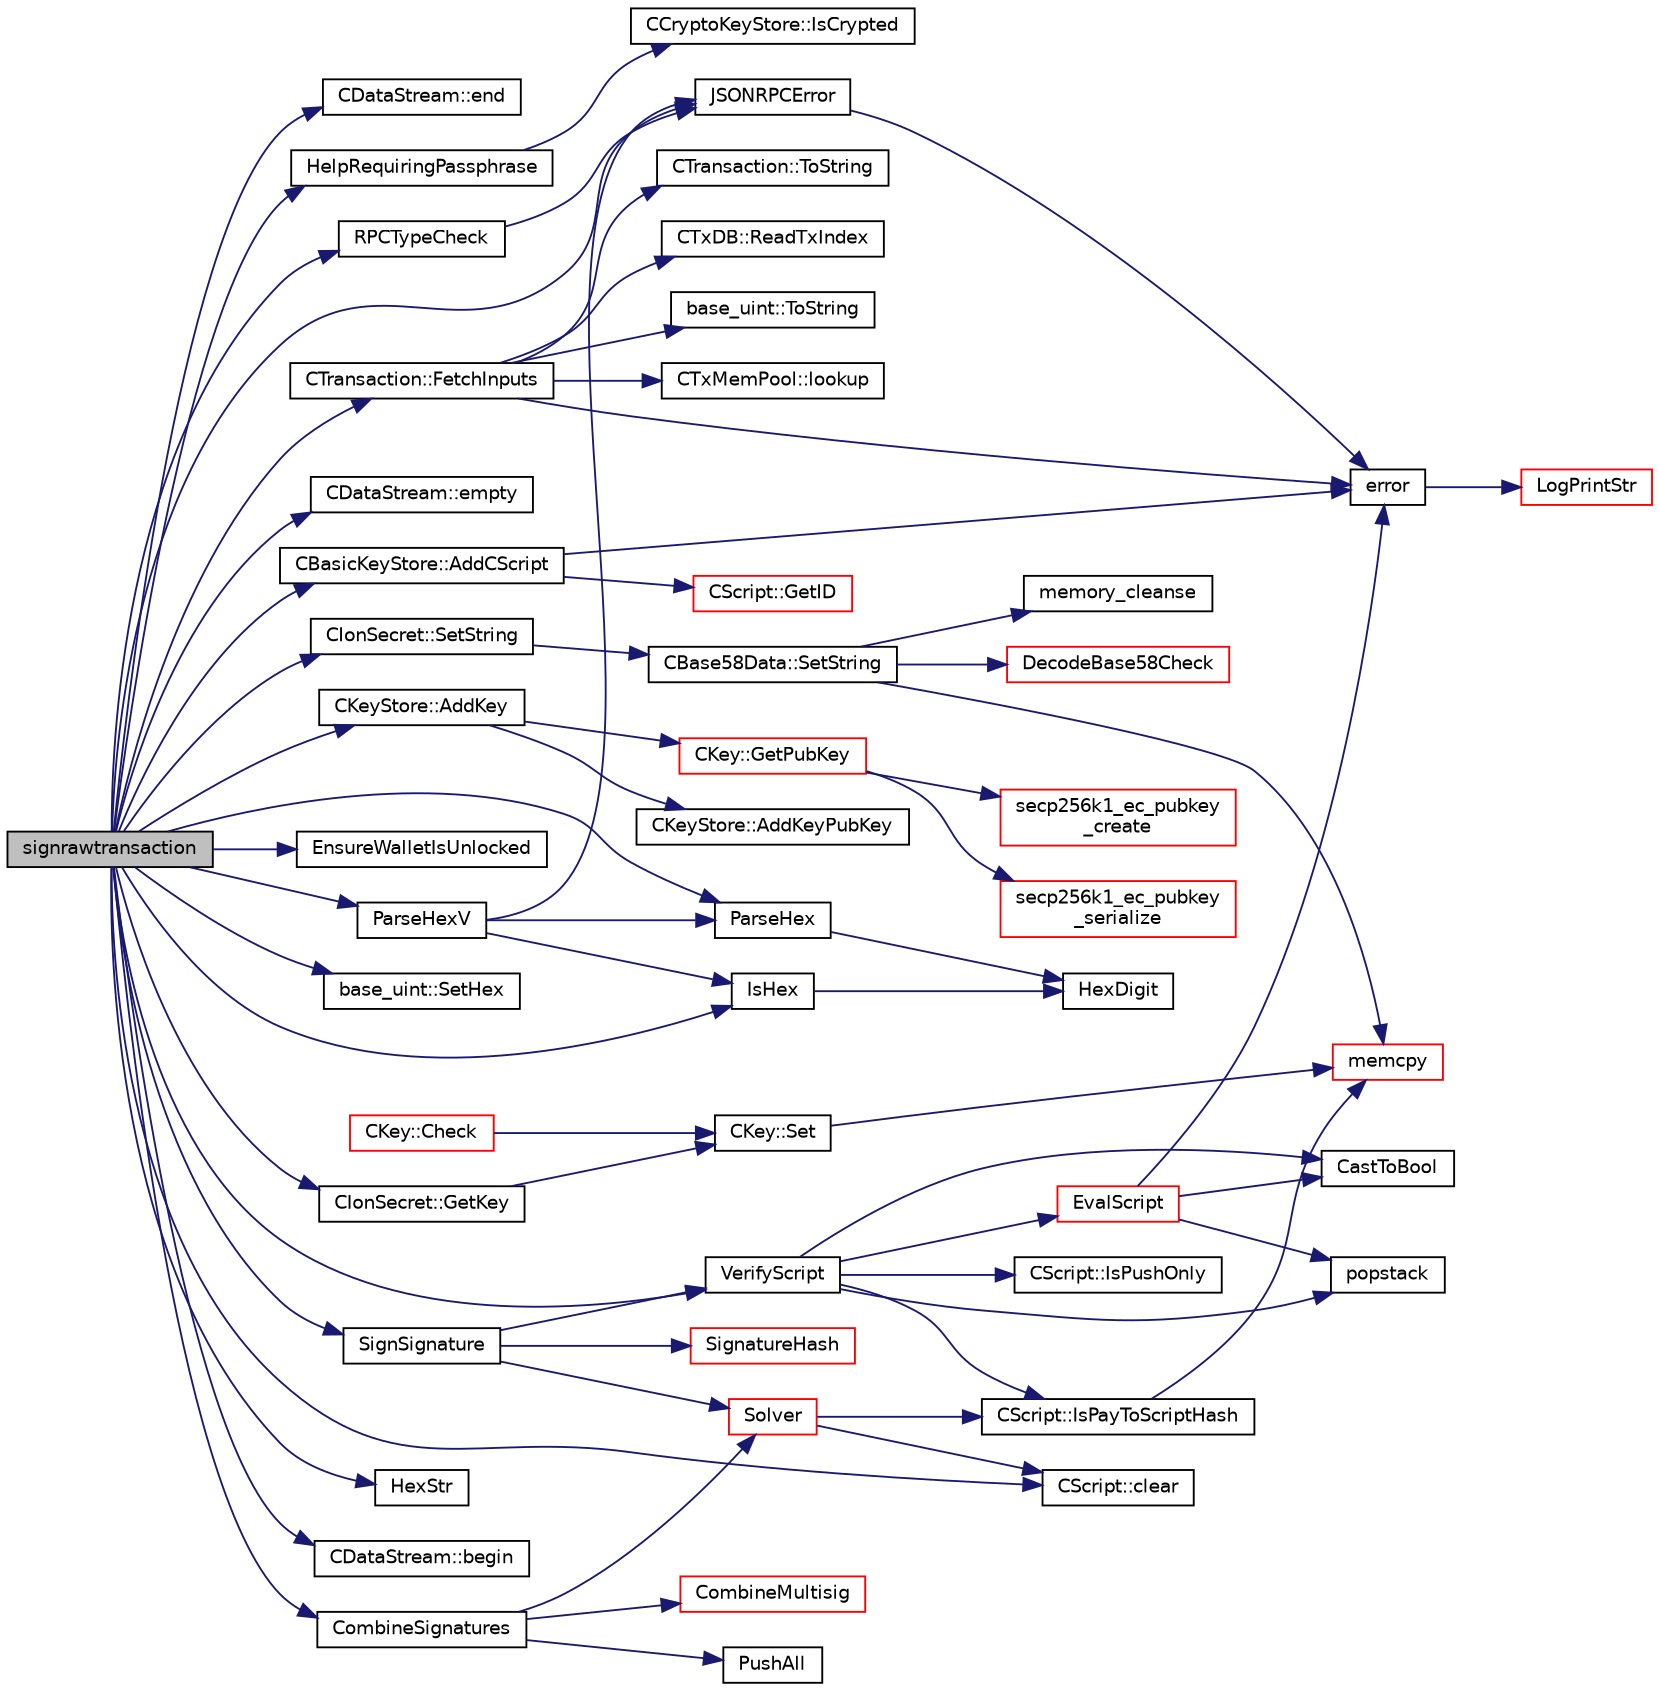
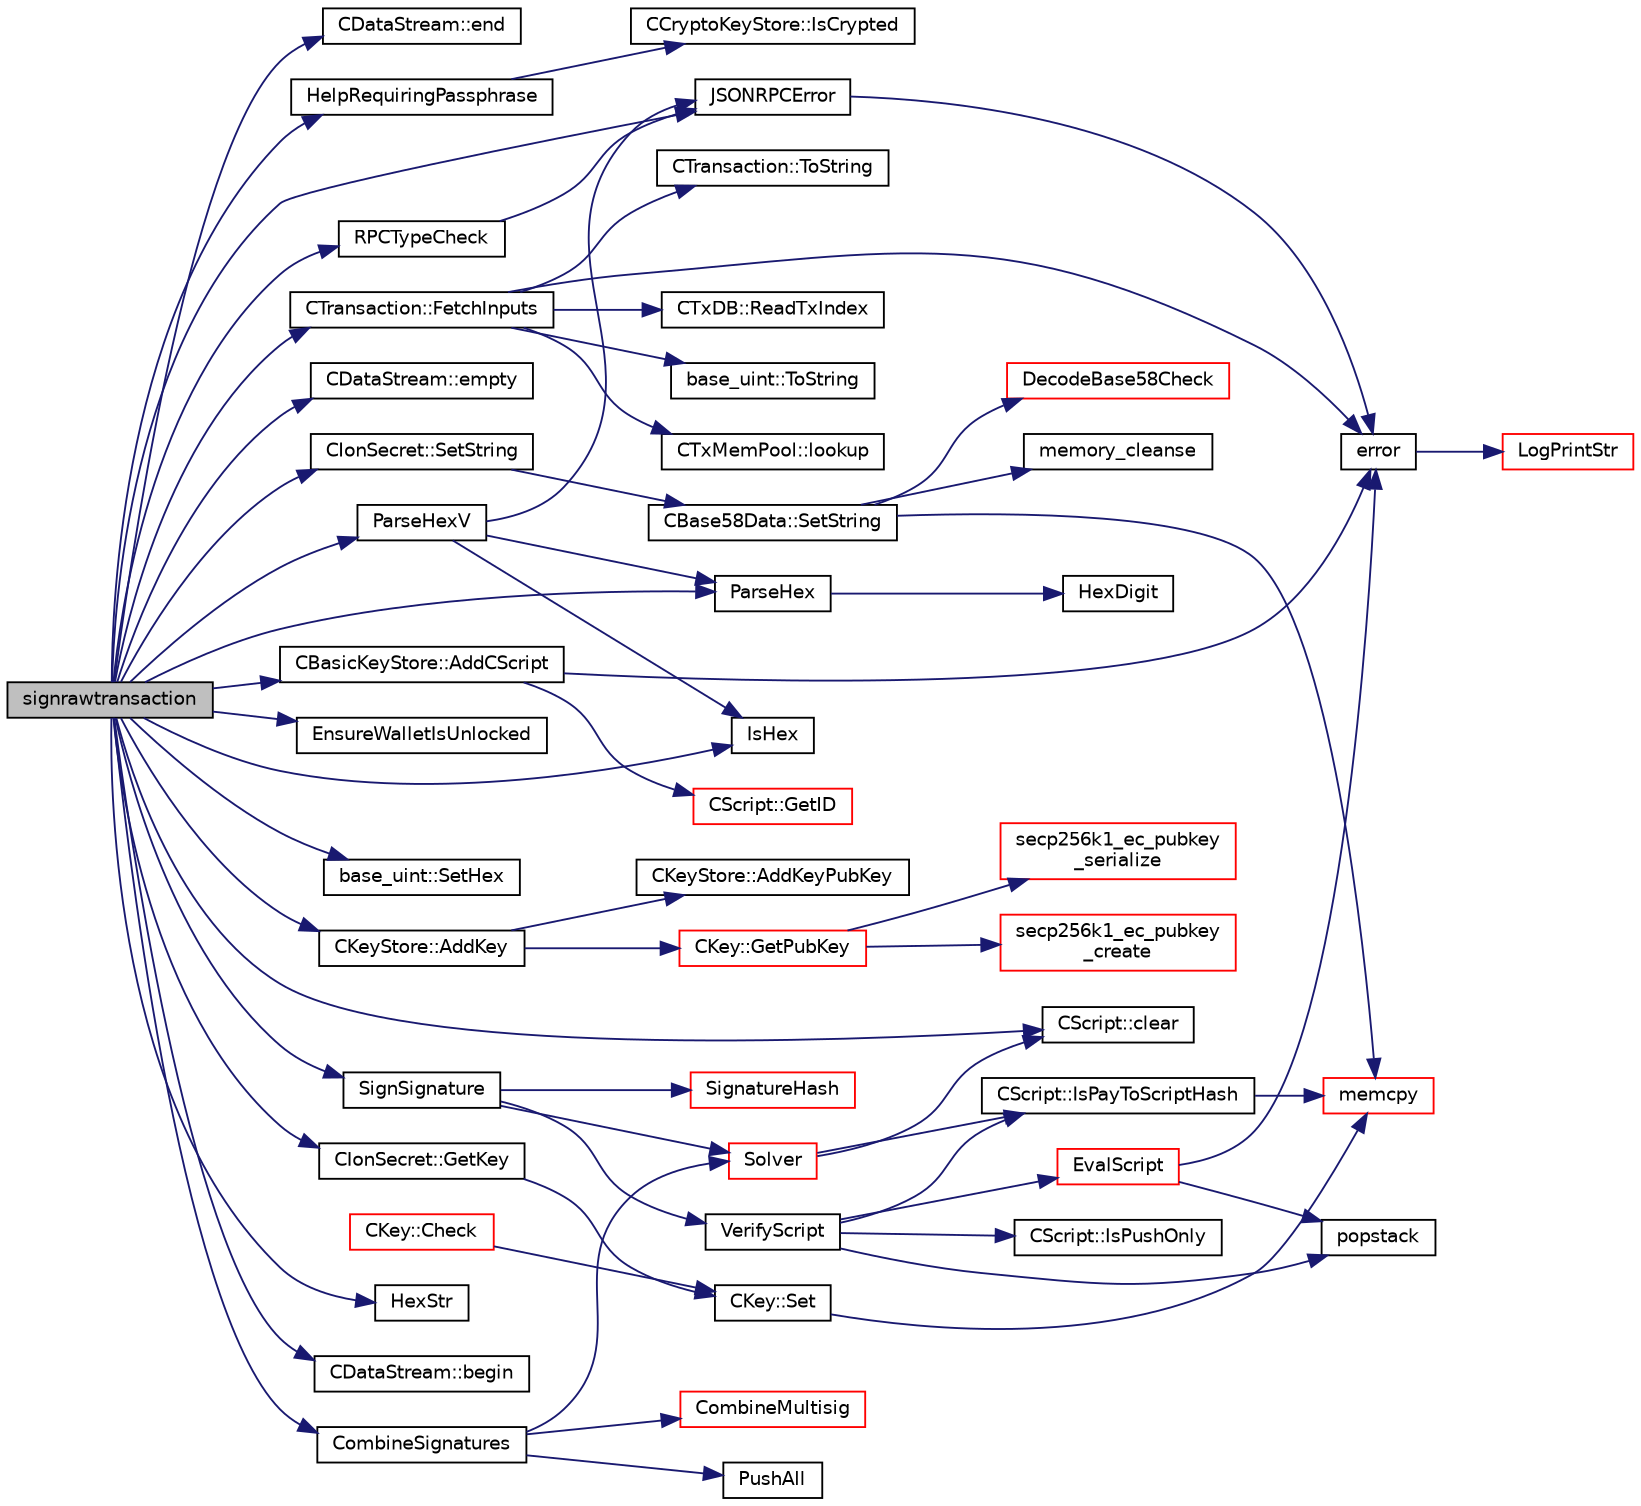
  digraph {
    rankdir=LR
    node [color=black fillcolor=white fontname=Helvetica fontsize=10 shape=record style=filled]
    edge [color=midnightblue fontname=Helvetica fontsize=10 labelfontname=Helvetica labelfontsize=10 style=solid]
    n1 [fillcolor=grey75 fontcolor=black height=0.2 label=signrawtransaction width=0.4]
    n2 [height=0.2 label=HelpRequiringPassphrase width=0.4]
    n3 [height=0.2 label=RPCTypeCheck width=0.4]
    n4 [height=0.2 label=JSONRPCError width=0.4]
    n5 [height=0.2 label=ParseHex width=0.4]
    n6 [height=0.2 label="CDataStream::empty" width=0.4]
    n7 [height=0.2 label="CTransaction::FetchInputs" width=0.4]
    n8 [height=0.2 label="CIonSecret::SetString" width=0.4]
    n9 [height=0.2 label="CIonSecret::GetKey" width=0.4]
    n10 [height=0.2 label="CKeyStore::AddKey" width=0.4]
    n11 [height=0.2 label=EnsureWalletIsUnlocked width=0.4]
    n12 [height=0.2 label=IsHex width=0.4]
    n13 [height=0.2 label="base_uint::SetHex" width=0.4]
    n14 [height=0.2 label=ParseHexV width=0.4]
    n15 [height=0.2 label="CBasicKeyStore::AddCScript" width=0.4]
    n16 [height=0.2 label="CScript::clear" width=0.4]
    n17 [height=0.2 label=SignSignature width=0.4]
    n18 [height=0.2 label=VerifyScript width=0.4]
    n19 [height=0.2 label=CombineSignatures width=0.4]
    n20 [height=0.2 label=HexStr width=0.4]
    n21 [height=0.2 label="CDataStream::begin" width=0.4]
    n22 [height=0.2 label="CDataStream::end" width=0.4]
    n23 [height=0.2 label="CCryptoKeyStore::IsCrypted" width=0.4]
    n24 [height=0.2 label=error width=0.4]
    n25 [height=0.2 label=HexDigit width=0.4]
    n26 [height=0.2 label="CTxDB::ReadTxIndex" width=0.4]
    n27 [height=0.2 label="base_uint::ToString" width=0.4]
    n28 [height=0.2 label="CTxMemPool::lookup" width=0.4]
    n29 [height=0.2 label="CTransaction::ToString" width=0.4]
    n30 [height=0.2 label="CBase58Data::SetString" width=0.4]
    n31 [height=0.2 label="CKey::Set" width=0.4]
    n32 [height=0.2 label="CKeyStore::AddKeyPubKey" width=0.4]
    n33 [color=red height=0.2 label="CKey::GetPubKey" width=0.4]
    n34 [color=red height=0.2 label="CScript::GetID" width=0.4]
    n35 [color=red height=0.2 label=SignatureHash width=0.4]
    n36 [color=red height=0.2 label=Solver width=0.4]
    n37 [height=0.2 label="CScript::IsPayToScriptHash" width=0.4]
    n38 [color=red height=0.2 label=EvalScript width=0.4]
-   n39 [height=0.2 label=CastToBool width=0.4]
    n40 [height=0.2 label=popstack width=0.4]
    n41 [height=0.2 label="CScript::IsPushOnly" width=0.4]
    n42 [height=0.2 label=PushAll width=0.4]
    n43 [color=red height=0.2 label=CombineMultisig width=0.4]
    n44 [color=red height=0.2 label=LogPrintStr width=0.4]
    n45 [color=red height=0.2 label=DecodeBase58Check width=0.4]
    n46 [color=red height=0.2 label=memcpy width=0.4]
    n47 [height=0.2 label=memory_cleanse width=0.4]
    n48 [color=red height=0.2 label="CKey::Check" width=0.4]
    n49 [color=red height=0.2 label="secp256k1_ec_pubkey\l_create" width=0.4]
    n50 [color=red height=0.2 label="secp256k1_ec_pubkey\l_serialize" width=0.4]
    n1 -> n2
    n1 -> n3
    n1 -> n4
    n1 -> n5
    n1 -> n6
    n1 -> n7
    n1 -> n8
    n1 -> n9
    n1 -> n10
    n1 -> n11
    n1 -> n12
    n1 -> n13
    n1 -> n14
    n1 -> n15
    n1 -> n16
    n1 -> n17
-   n1 -> n18
    n1 -> n19
    n1 -> n20
    n1 -> n21
    n1 -> n22
    n2 -> n23
    n3 -> n4
    n4 -> n24
    n5 -> n25
    n7 -> n24
    n7 -> n26
    n7 -> n27
    n7 -> n28
    n7 -> n29
    n8 -> n30
    n9 -> n31
    n10 -> n32
    n10 -> n33
-   n12 -> n25
    n14 -> n4
    n14 -> n5
    n14 -> n12
    n15 -> n24
    n15 -> n34
    n17 -> n18
    n17 -> n35
    n17 -> n36
    n18 -> n37
    n18 -> n38
-   n18 -> n39
    n18 -> n40
    n18 -> n41
    n19 -> n36
    n19 -> n42
    n19 -> n43
    n24 -> n44
    n30 -> n45
    n30 -> n46
    n30 -> n47
    n31 -> n46
    n33 -> n49
    n33 -> n50
    n36 -> n16
    n36 -> n37
    n37 -> n46
    n38 -> n24
-   n38 -> n39
    n38 -> n40
    n48 -> n31
  }
